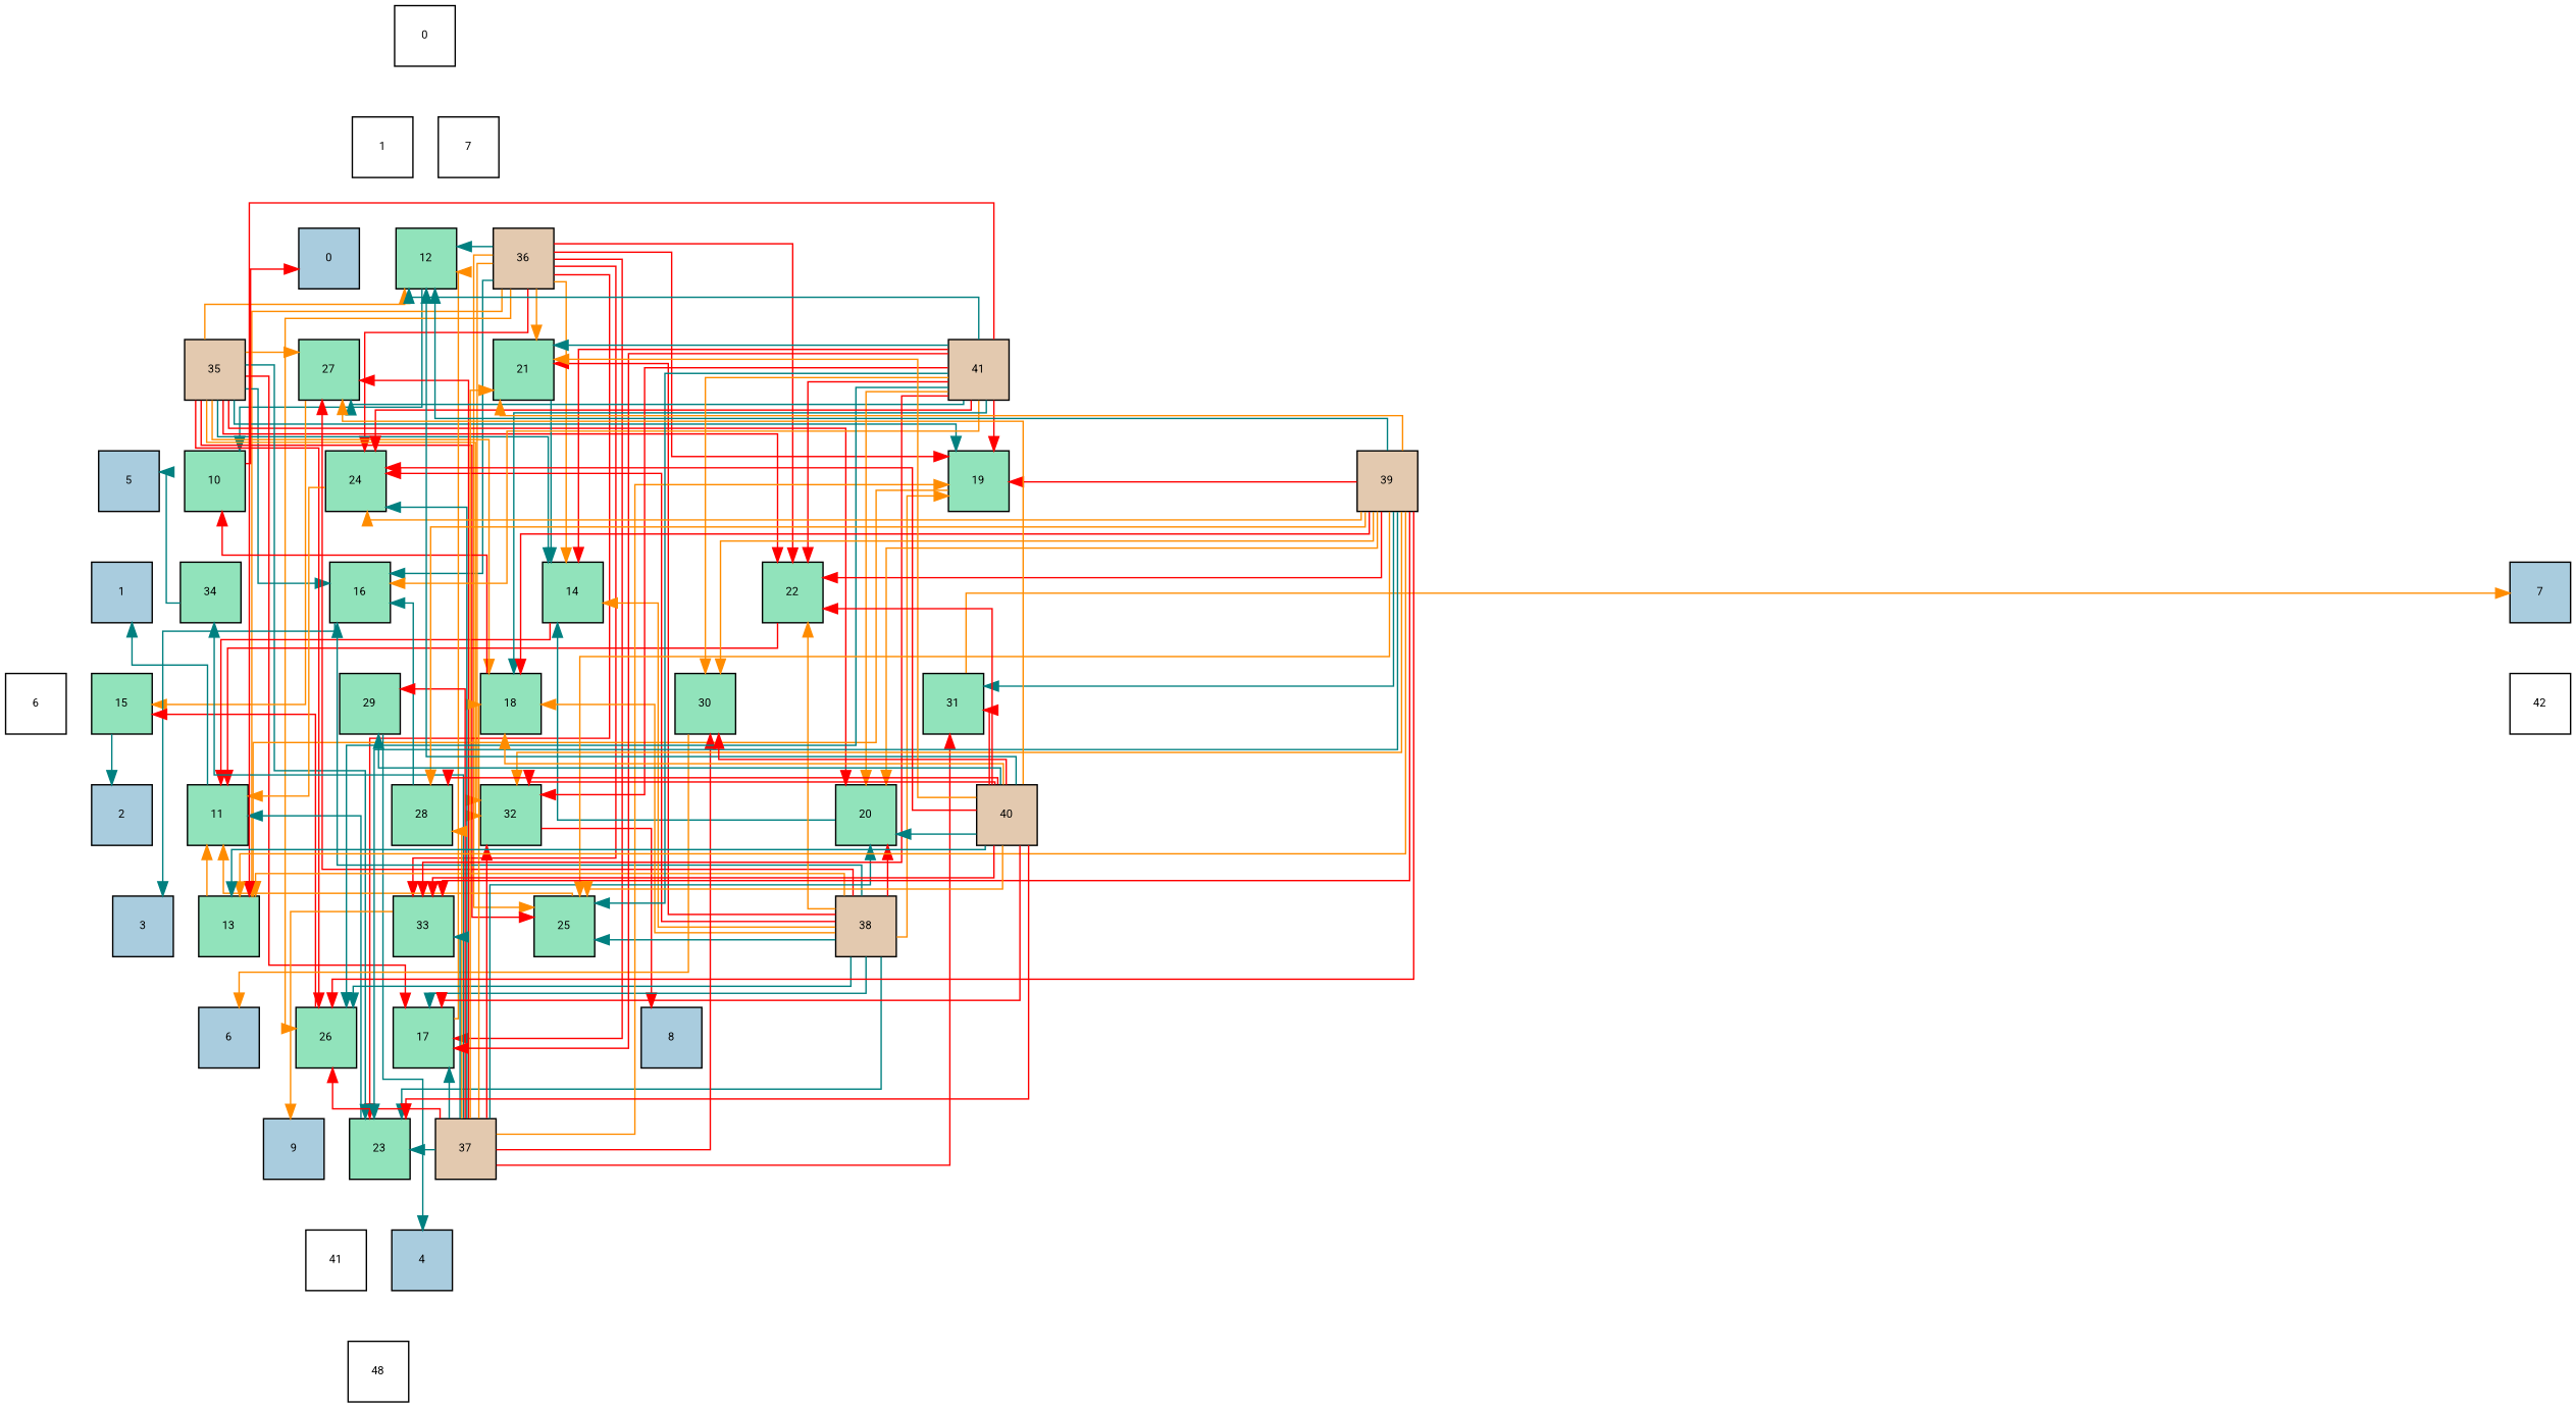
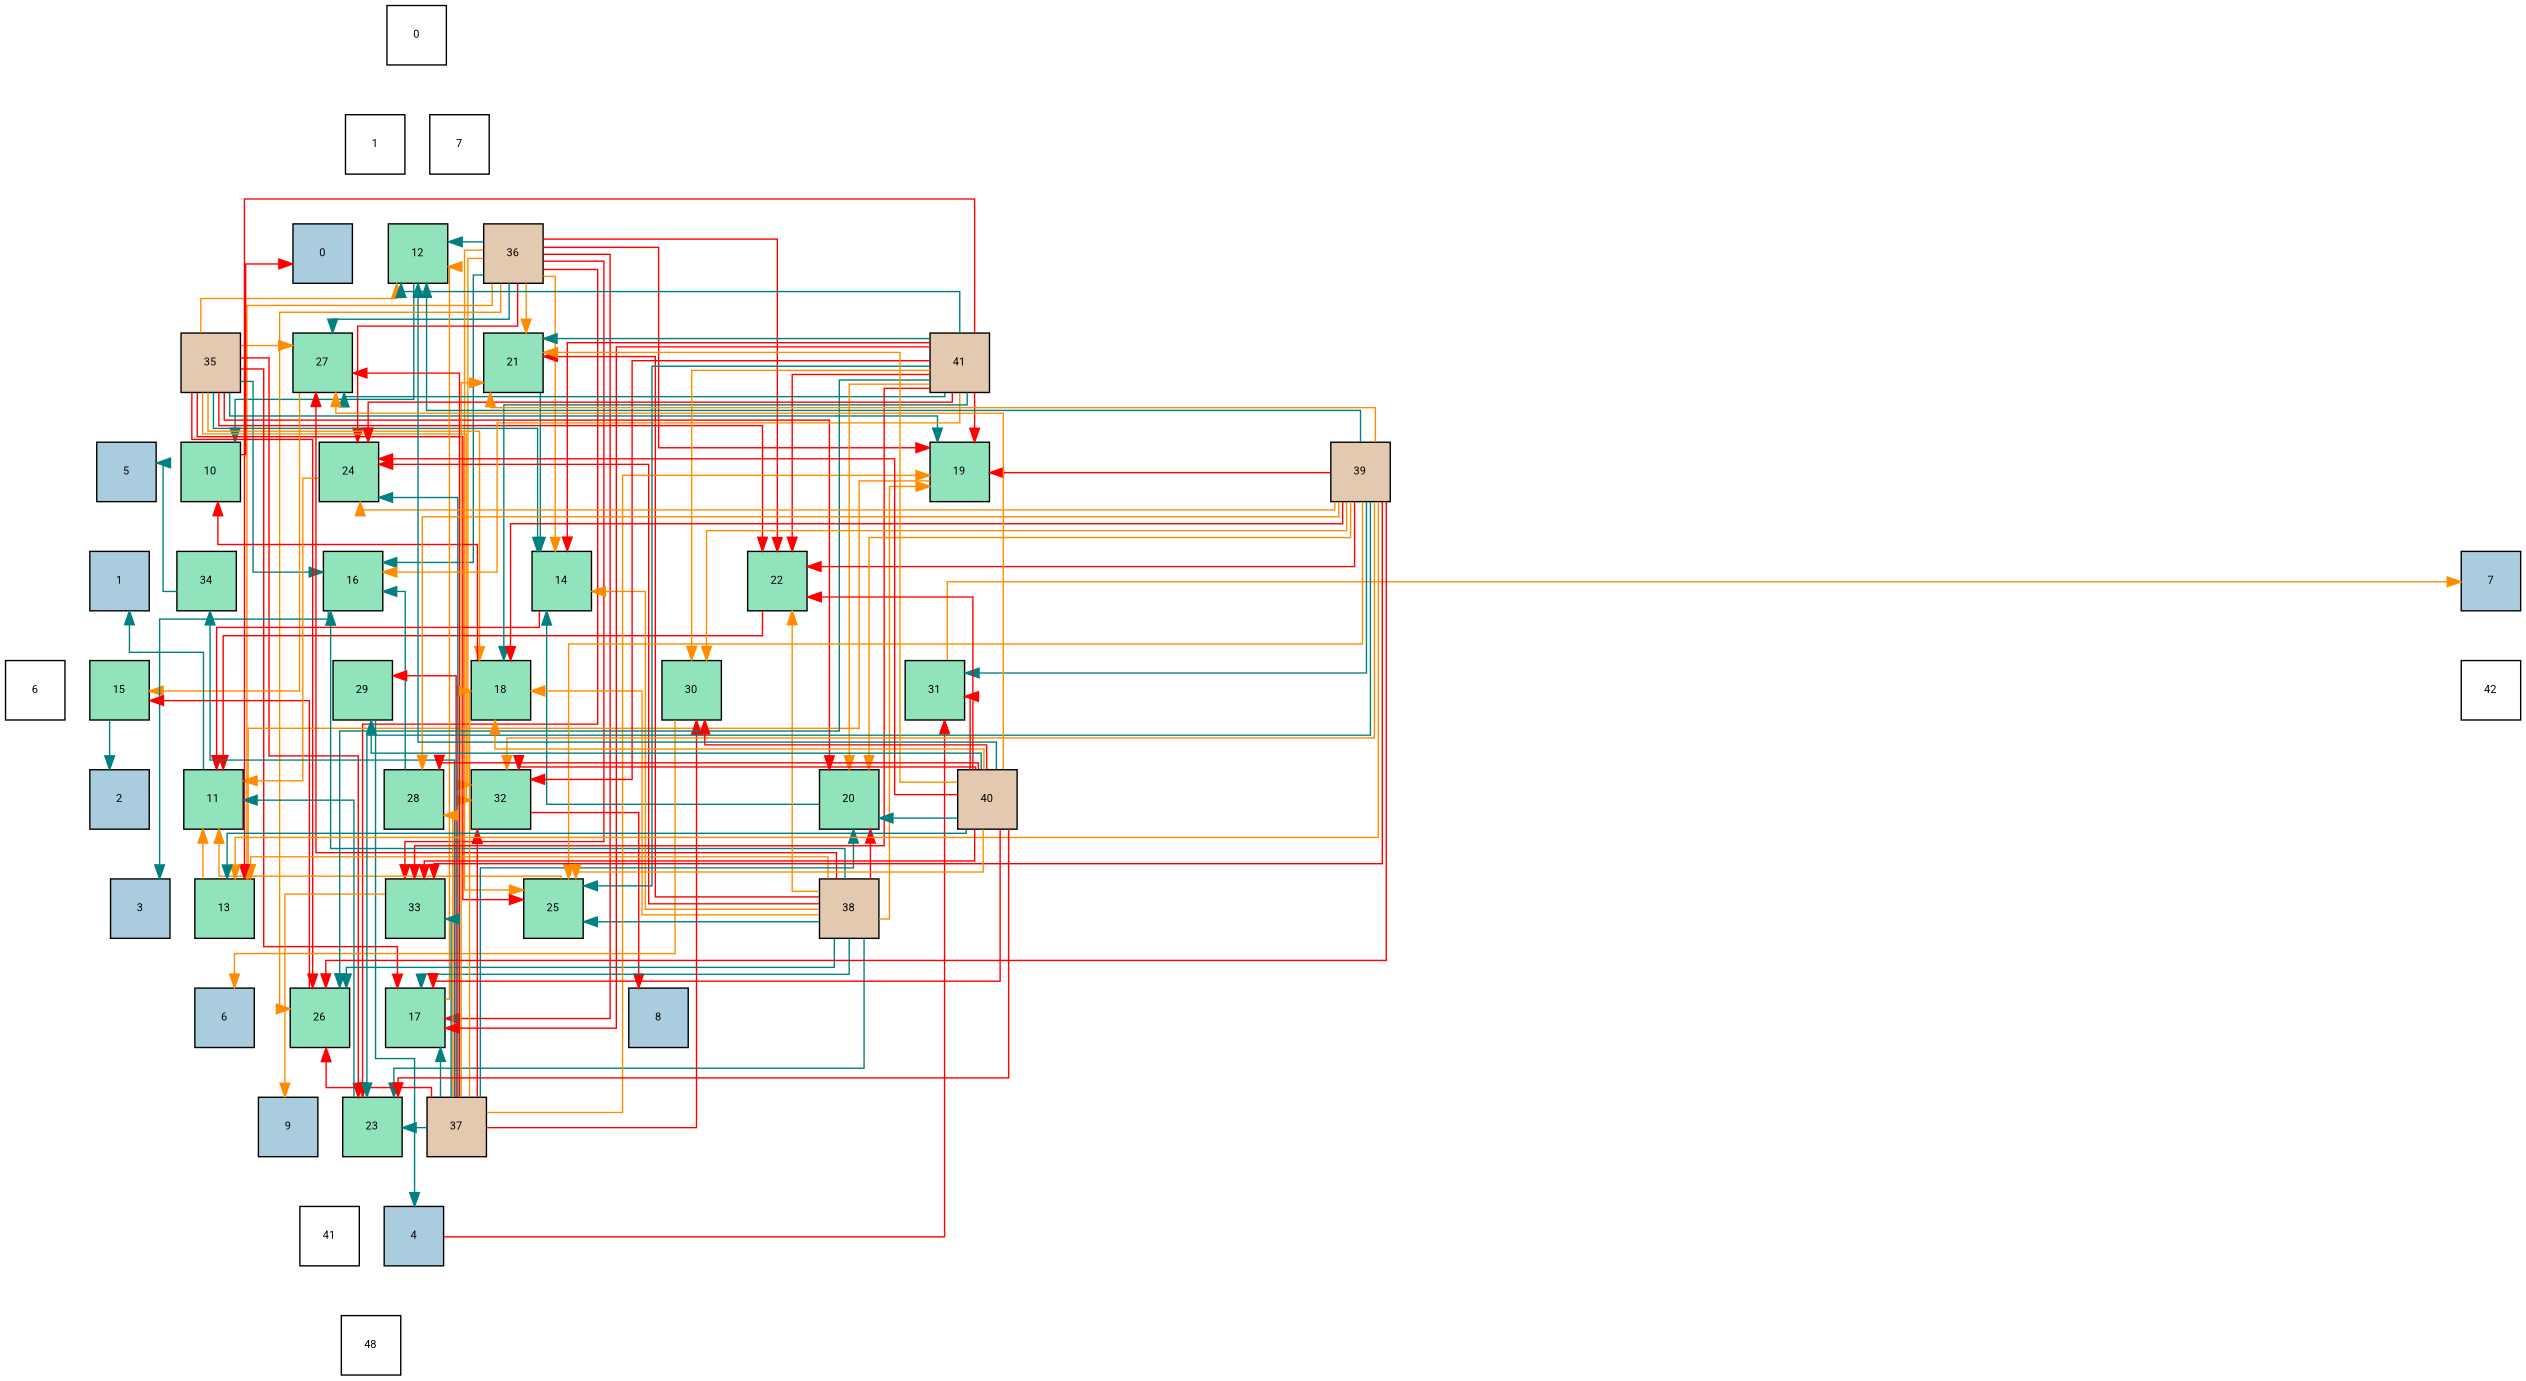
  digraph {
    fontname=Roboto
    rank=same
    rankdir=TB
    splines=ortho
    node [fillcolor="#91e3bb" fixedsize=true fontname=Roboto fontsize=8 shape=square style=filled]
    edge [constraint=false fontname=Roboto style=vis]
    n1 [fillcolor="#ffffff" label=0 width=0.6]
    n2 [fillcolor="#ffffff" label=1 width=0.6]
    n3 [fillcolor="#ffffff" label=7 width=0.6]
    n4 [fillcolor="#a9ccde" label=0 width=0.6]
    n5 [label=12 width=0.6]
    n6 [fillcolor="#e3c9af" label=36 width=0.6]
    n7 [fillcolor="#e3c9af" label=35 width=0.6]
    n8 [label=27 width=0.6]
    n9 [label=10 width=0.6]
    n10 [label=21 width=0.6]
    n11 [fillcolor="#a9ccde" label=5 width=0.6]
    n12 [label=16 width=0.6]
    n13 [label=19 width=0.6]
    n14 [label=14 width=0.6]
    n15 [label=18 width=0.6]
    n16 [label=22 width=0.6]
    n17 [label=32 width=0.6]
    n18 [label=26 width=0.6]
    n19 [label=20 width=0.6]
    n20 [label=25 width=0.6]
    n21 [label=17 width=0.6]
    n22 [label=23 width=0.6]
    n23 [label=15 width=0.6]
    n24 [label=24 width=0.6]
    n25 [fillcolor="#a9ccde" label=1 width=0.6]
    n26 [label=34 width=0.6]
    n27 [label=29 width=0.6]
    n28 [fillcolor="#a9ccde" label=3 width=0.6]
    n29 [label=13 width=0.6]
    n30 [label=11 width=0.6]
    n31 [label=30 width=0.6]
    n32 [label=28 width=0.6]
    n33 [label=31 width=0.6]
    n34 [label=33 width=0.6]
    n35 [fillcolor="#a9ccde" label=8 width=0.6]
    n36 [fillcolor="#a9ccde" label=9 width=0.6]
    n37 [fillcolor="#e3c9af" label=38 width=0.6]
    n38 [fillcolor="#e3c9af" label=37 width=0.6]
    n39 [fillcolor="#a9ccde" label=4 width=0.6]
    n40 [fillcolor="#ffffff" label=41 width=0.6]
    n41 [fillcolor="#ffffff" label=6 width=0.6]
    n42 [fillcolor="#a9ccde" label=2 width=0.6]
    n43 [fillcolor="#e3c9af" label=41 width=0.6]
    n44 [fillcolor="#a9ccde" label=6 width=0.6]
    n45 [fillcolor="#e3c9af" label=39 width=0.6]
    n46 [fillcolor="#ffffff" label=48 width=0.6]
    n47 [fillcolor="#a9ccde" label=7 width=0.6]
    n48 [fillcolor="#ffffff" label=42 width=0.6]
    n49 [fillcolor="#e3c9af" label=40 width=0.6]
    n1 -> n2 [constraint=true style=invis]
    n1 -> n3 [constraint=true style=invis]
    n2 -> n4 [constraint=true style=invis]
    n2 -> n5 [constraint=true style=invis]
    n3 -> n5 [constraint=true style=invis]
    n3 -> n6 [constraint=true style=invis]
    n4 -> n7 [constraint=true style=invis]
    n4 -> n8 [constraint=true style=invis]
    n5 -> n8 [constraint=true style=invis]
    n5 -> n9 [color=teal]
    n5 -> n10 [constraint=true style=invis]
    n6 -> n5 [color=teal]
+   n6 -> n8 [color=teal]
    n6 -> n10 [color=darkorange]
    n6 -> n10 [constraint=true style=invis]
    n6 -> n12 [color=teal]
    n6 -> n13 [color=red]
    n6 -> n14 [color=darkorange]
    n6 -> n16 [color=red]
    n6 -> n17 [color=darkorange]
    n6 -> n18 [color=darkorange]
    n6 -> n20 [color=darkorange]
    n6 -> n21 [color=red]
    n6 -> n22 [color=red]
    n6 -> n24 [color=red]
    n6 -> n29 [color=darkorange]
    n6 -> n34 [color=red]
    n6 -> n43 [constraint=true style=invis]
    n7 -> n5 [color=darkorange]
    n7 -> n8 [color=darkorange]
    n7 -> n9 [constraint=true style=invis]
    n7 -> n11 [constraint=true style=invis]
    n7 -> n12 [color=teal]
    n7 -> n13 [color=teal]
    n7 -> n14 [color=teal]
    n7 -> n15 [color=darkorange]
    n7 -> n16 [color=red]
    n7 -> n17 [color=darkorange]
    n7 -> n18 [color=red]
    n7 -> n19 [color=red]
    n7 -> n20 [color=red]
    n7 -> n21 [color=red]
-   n7 -> n22 [color=teal]
+   n7 -> n22 [color=red]
    n8 -> n9 [constraint=true style=invis]
    n8 -> n23 [color=darkorange]
    n8 -> n24 [constraint=true style=invis]
    n9 -> n4 [color=red]
    n9 -> n12 [constraint=true style=invis]
    n9 -> n26 [constraint=true style=invis]
    n10 -> n13 [constraint=true style=invis]
    n10 -> n14 [color=teal]
    n10 -> n24 [constraint=true style=invis]
    n11 -> n25 [constraint=true style=invis]
    n11 -> n26 [constraint=true style=invis]
    n12 -> n15 [constraint=true style=invis]
    n12 -> n27 [constraint=true style=invis]
    n12 -> n28 [color=teal]
    n13 -> n14 [constraint=true style=invis]
    n13 -> n16 [constraint=true style=invis]
    n13 -> n29 [color=darkorange]
    n14 -> n15 [constraint=true style=invis]
    n14 -> n30 [color=red]
    n14 -> n31 [constraint=true style=invis]
    n15 -> n9 [color=red]
    n15 -> n17 [constraint=true style=invis]
    n15 -> n32 [constraint=true style=invis]
    n16 -> n30 [color=red]
    n16 -> n31 [constraint=true style=invis]
    n16 -> n33 [constraint=true style=invis]
    n17 -> n20 [constraint=true style=invis]
    n17 -> n34 [constraint=true style=invis]
    n17 -> n35 [color=red]
    n18 -> n22 [constraint=true style=invis]
    n18 -> n23 [color=red]
    n18 -> n36 [constraint=true style=invis]
    n19 -> n14 [color=teal]
    n19 -> n20 [constraint=true style=invis]
    n19 -> n37 [constraint=true style=invis]
    n20 -> n21 [constraint=true style=invis]
    n20 -> n30 [color=darkorange]
    n20 -> n35 [constraint=true style=invis]
    n21 -> n5 [color=darkorange]
    n21 -> n22 [constraint=true style=invis]
    n21 -> n38 [constraint=true style=invis]
    n22 -> n30 [color=teal]
    n22 -> n39 [constraint=true style=invis]
    n22 -> n40 [constraint=true style=invis]
    n23 -> n30 [constraint=true style=invis]
    n23 -> n42 [color=teal]
    n23 -> n42 [constraint=true style=invis]
    n24 -> n12 [constraint=true style=invis]
    n24 -> n14 [constraint=true style=invis]
    n24 -> n30 [color=darkorange]
    n25 -> n23 [constraint=true style=invis]
    n25 -> n41 [constraint=true style=invis]
    n26 -> n11 [color=teal]
    n26 -> n23 [constraint=true style=invis]
    n26 -> n27 [constraint=true style=invis]
    n27 -> n30 [constraint=true style=invis]
    n27 -> n32 [constraint=true style=invis]
    n27 -> n39 [color=teal]
    n28 -> n44 [constraint=true style=invis]
    n29 -> n18 [constraint=true style=invis]
    n29 -> n30 [color=darkorange]
    n29 -> n44 [constraint=true style=invis]
    n30 -> n25 [color=teal]
    n30 -> n28 [constraint=true style=invis]
    n30 -> n29 [constraint=true style=invis]
    n31 -> n17 [constraint=true style=invis]
    n31 -> n19 [constraint=true style=invis]
    n31 -> n44 [color=darkorange]
    n32 -> n12 [color=teal]
    n32 -> n29 [constraint=true style=invis]
    n32 -> n34 [constraint=true style=invis]
    n33 -> n19 [constraint=true style=invis]
    n33 -> n47 [color=darkorange]
    n33 -> n49 [constraint=true style=invis]
    n34 -> n18 [constraint=true style=invis]
    n34 -> n21 [constraint=true style=invis]
    n34 -> n36 [color=darkorange]
    n35 -> n38 [constraint=true style=invis]
    n36 -> n40 [constraint=true style=invis]
    n37 -> n8 [color=red]
    n37 -> n10 [color=red]
    n37 -> n12 [color=teal]
    n37 -> n13 [color=darkorange]
    n37 -> n14 [color=darkorange]
    n37 -> n15 [color=darkorange]
    n37 -> n16 [color=darkorange]
    n37 -> n18 [color=teal]
    n37 -> n19 [color=red]
    n37 -> n20 [color=teal]
    n37 -> n21 [color=teal]
    n37 -> n22 [color=teal]
    n37 -> n24 [color=red]
    n37 -> n29 [color=darkorange]
    n37 -> n35 [constraint=true style=invis]
    n38 -> n8 [color=red]
    n38 -> n10 [color=darkorange]
    n38 -> n13 [color=darkorange]
    n38 -> n15 [color=darkorange]
    n38 -> n17 [color=red]
    n38 -> n18 [color=red]
    n38 -> n19 [color=teal]
    n38 -> n21 [color=teal]
    n38 -> n22 [color=teal]
    n38 -> n24 [color=teal]
    n38 -> n26 [color=teal]
    n38 -> n27 [color=red]
    n38 -> n31 [color=red]
    n38 -> n32 [color=darkorange]
-   n38 -> n33 [color=red]
+   n39 -> n33 [color=red]
    n38 -> n34 [color=teal]
    n38 -> n39 [constraint=true style=invis]
    n39 -> n46 [constraint=true style=invis]
    n40 -> n46 [constraint=true style=invis]
    n41 -> n42 [constraint=true style=invis]
    n42 -> n28 [constraint=true style=invis]
    n43 -> n5 [color=teal]
    n43 -> n8 [color=teal]
    n43 -> n10 [color=teal]
    n43 -> n12 [color=darkorange]
    n43 -> n13 [color=red]
    n43 -> n13 [constraint=true style=invis]
    n43 -> n14 [color=red]
    n43 -> n15 [color=teal]
    n43 -> n16 [color=red]
    n43 -> n17 [color=red]
    n43 -> n18 [color=teal]
    n43 -> n19 [color=darkorange]
    n43 -> n20 [color=teal]
    n43 -> n21 [color=red]
    n43 -> n24 [color=red]
    n43 -> n29 [color=red]
    n43 -> n31 [color=darkorange]
    n43 -> n34 [color=red]
    n43 -> n45 [constraint=true style=invis]
    n44 -> n36 [constraint=true style=invis]
    n45 -> n5 [color=teal]
    n45 -> n10 [color=darkorange]
    n45 -> n13 [color=red]
    n45 -> n15 [color=red]
    n45 -> n16 [color=red]
    n45 -> n16 [constraint=true style=invis]
    n45 -> n17 [color=darkorange]
    n45 -> n18 [color=red]
    n45 -> n19 [color=darkorange]
    n45 -> n20 [color=darkorange]
    n45 -> n22 [color=teal]
    n45 -> n24 [color=darkorange]
    n45 -> n29 [color=darkorange]
    n45 -> n31 [color=darkorange]
    n45 -> n32 [color=darkorange]
    n45 -> n33 [color=teal]
    n45 -> n34 [color=red]
    n45 -> n47 [constraint=true style=invis]
    n47 -> n33 [constraint=true style=invis]
    n47 -> n48 [constraint=true style=invis]
    n48 -> n49 [constraint=true style=invis]
    n49 -> n5 [color=teal]
    n49 -> n8 [color=darkorange]
    n49 -> n10 [color=darkorange]
    n49 -> n15 [color=darkorange]
    n49 -> n16 [color=red]
    n49 -> n17 [color=red]
    n49 -> n19 [color=teal]
    n49 -> n20 [color=darkorange]
    n49 -> n21 [color=red]
    n49 -> n22 [color=red]
    n49 -> n24 [color=red]
    n49 -> n27 [color=teal]
    n49 -> n29 [color=teal]
    n49 -> n31 [color=red]
    n49 -> n32 [color=red]
    n49 -> n33 [color=red]
    n49 -> n34 [color=red]
    n49 -> n37 [constraint=true style=invis]
  }
